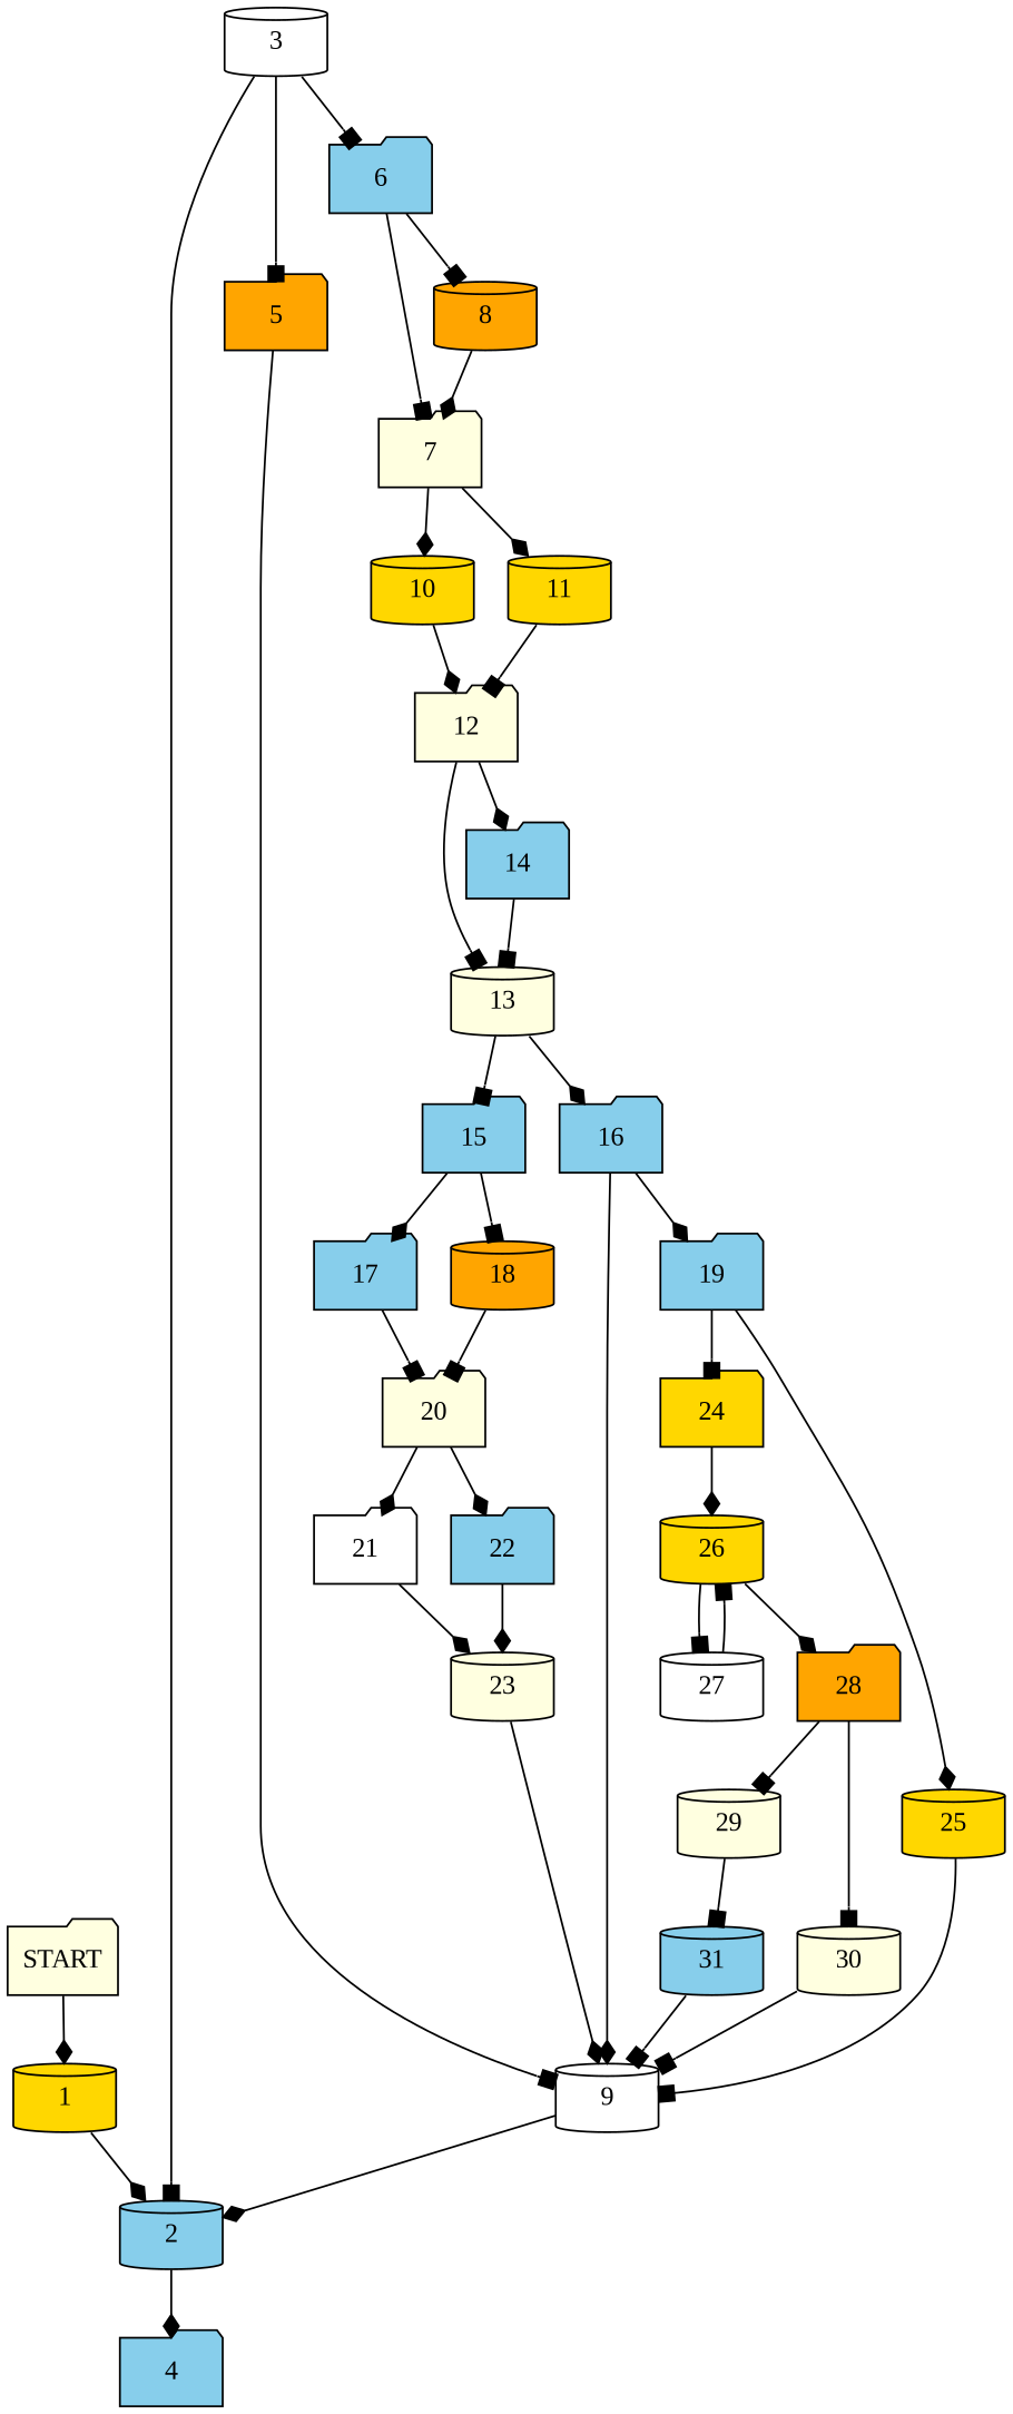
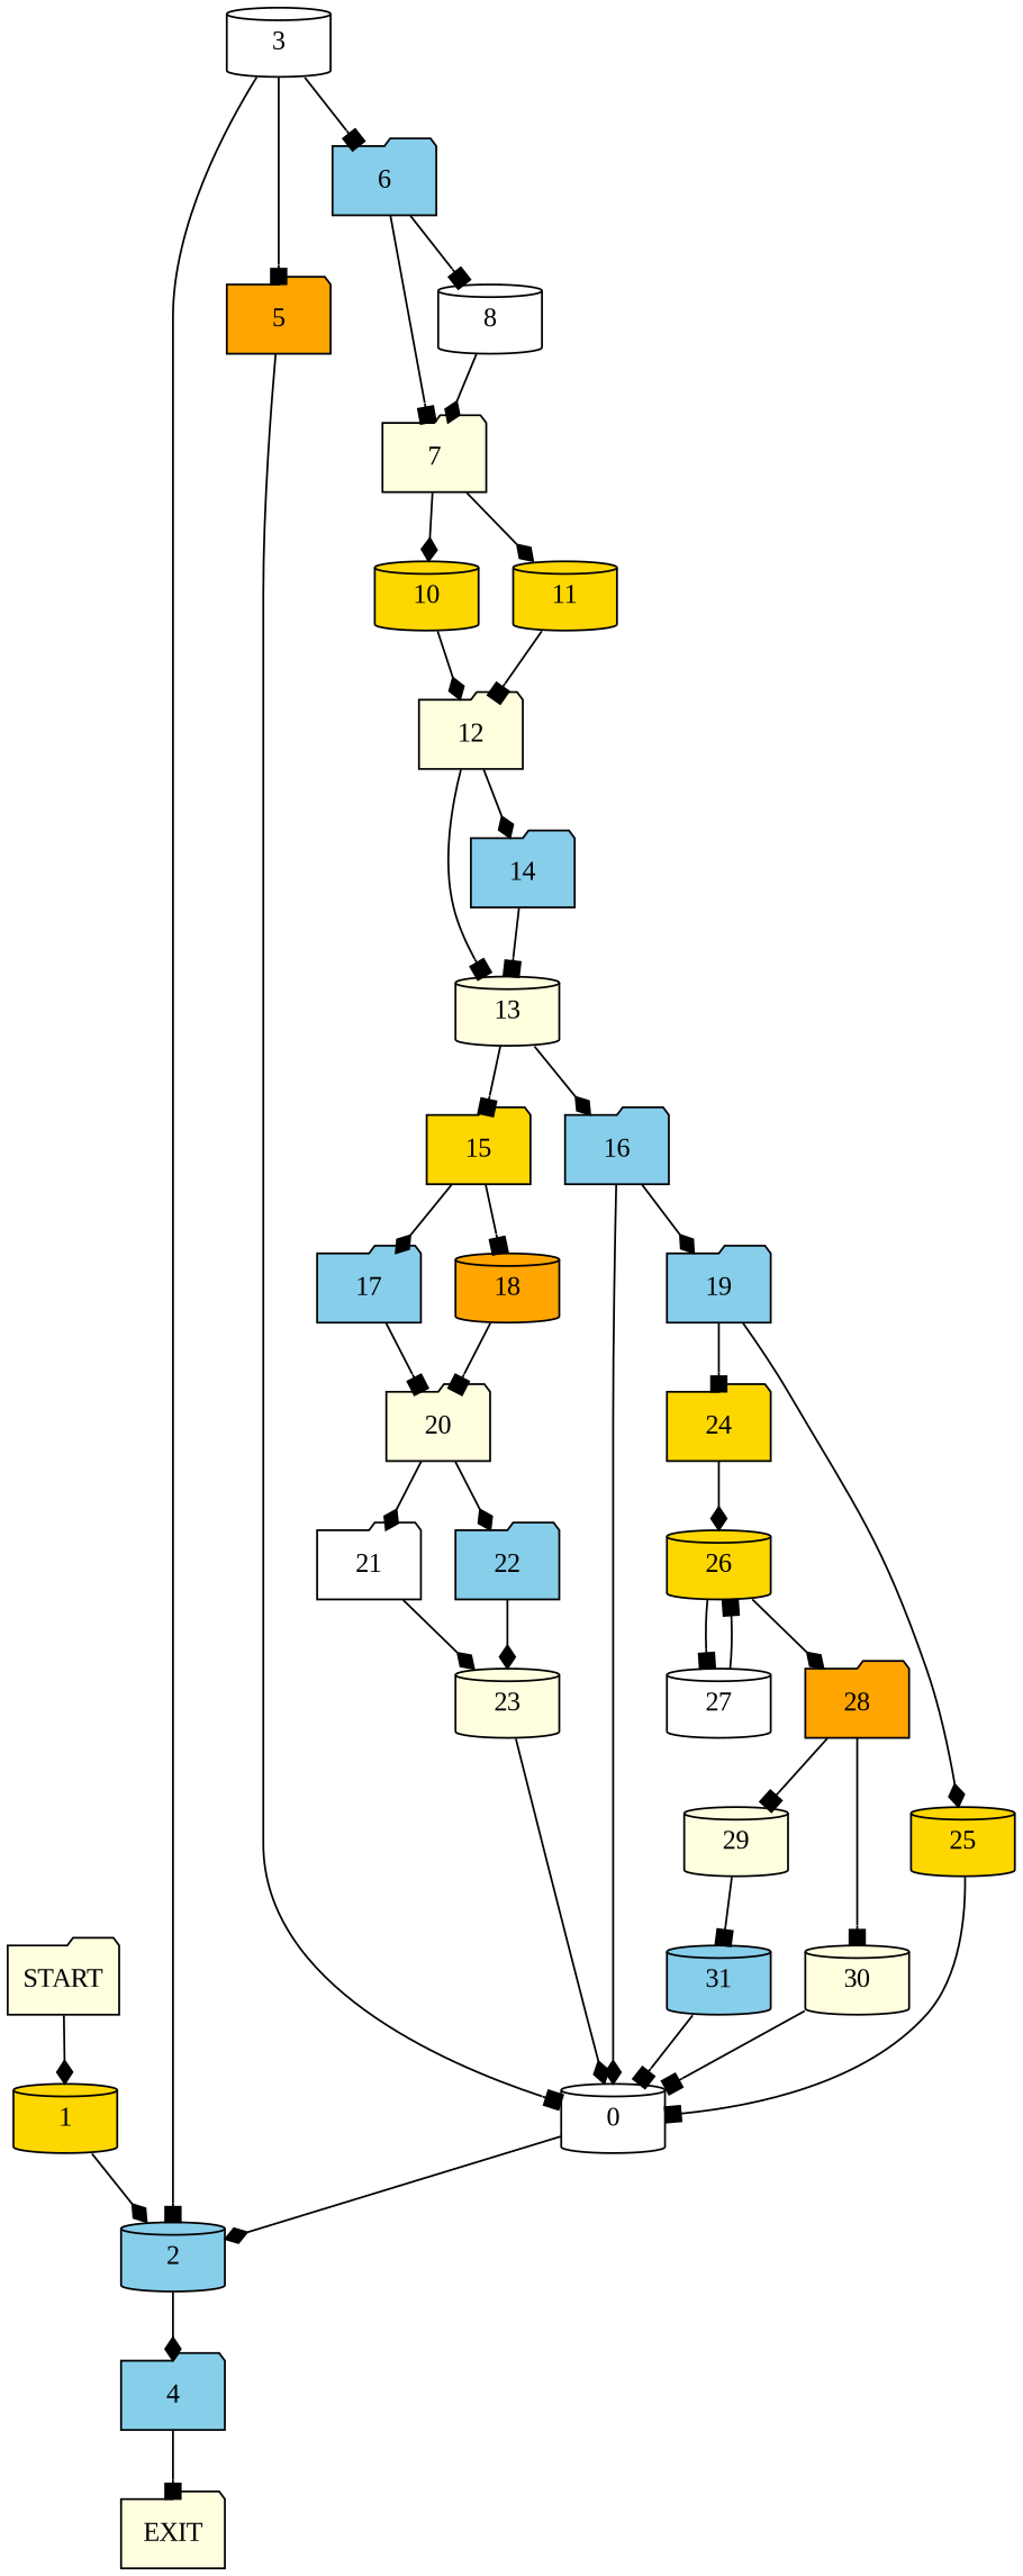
  digraph {
    fontname="Liberation Serif"
    node [fillcolor=skyblue fontname="Liberation Serif" shape=folder style=filled]
    edge [arrowhead=box fontname="Liberation Serif"]
    n1 [fillcolor=lightyellow label=START]
    1 [fillcolor=gold shape=cylinder]
    2 [shape=cylinder]
+   n4 [fillcolor=lightyellow label=EXIT]
    4
    3 [fillcolor=white shape=cylinder]
    5 [fillcolor=orange]
    6
-   9 [fillcolor=white shape=cylinder]
+   9 [fillcolor=white shape=cylinder label=0]
    7 [fillcolor=lightyellow]
-   8 [fillcolor=orange shape=cylinder]
+   8 [fillcolor=white shape=cylinder]
    10 [fillcolor=gold shape=cylinder]
    11 [fillcolor=gold shape=cylinder]
    12 [fillcolor=lightyellow]
    13 [fillcolor=lightyellow shape=cylinder]
    14
-   15
+   15 [fillcolor=gold]
    16
    17
    18 [fillcolor=orange shape=cylinder]
    19
    20 [fillcolor=lightyellow]
    24 [fillcolor=gold]
    25 [fillcolor=gold shape=cylinder]
    21 [fillcolor=white]
    22
    26 [fillcolor=gold shape=cylinder]
    23 [fillcolor=lightyellow shape=cylinder]
    27 [fillcolor=white shape=cylinder]
    28 [fillcolor=orange]
    29 [fillcolor=lightyellow shape=cylinder]
    30 [fillcolor=lightyellow shape=cylinder]
    31 [shape=cylinder]
    n1 -> 1 [arrowhead=diamond]
    1 -> 2 [arrowhead=diamond]
    2 -> 4 [arrowhead=diamond]
+   4 -> n4
    3 -> 2
    3 -> 5
    3 -> 6
    5 -> 9
    6 -> 7
    6 -> 8
    9 -> 2 [arrowhead=diamond]
    7 -> 10 [arrowhead=diamond]
    7 -> 11 [arrowhead=diamond]
    8 -> 7 [arrowhead=diamond]
    10 -> 12 [arrowhead=diamond]
    11 -> 12
    12 -> 13
    12 -> 14 [arrowhead=diamond]
    13 -> 15
    13 -> 16 [arrowhead=diamond]
    14 -> 13
    15 -> 17 [arrowhead=diamond]
    15 -> 18
    16 -> 9 [arrowhead=diamond]
    16 -> 19 [arrowhead=diamond]
    17 -> 20
    18 -> 20
    19 -> 24
    19 -> 25 [arrowhead=diamond]
    20 -> 21 [arrowhead=diamond]
    20 -> 22 [arrowhead=diamond]
    24 -> 26 [arrowhead=diamond]
    25 -> 9
    21 -> 23 [arrowhead=diamond]
    22 -> 23 [arrowhead=diamond]
    26 -> 27
    26 -> 28 [arrowhead=diamond]
    23 -> 9 [arrowhead=diamond]
    27 -> 26
    28 -> 29
    28 -> 30
    29 -> 31
    30 -> 9
    31 -> 9
  }
